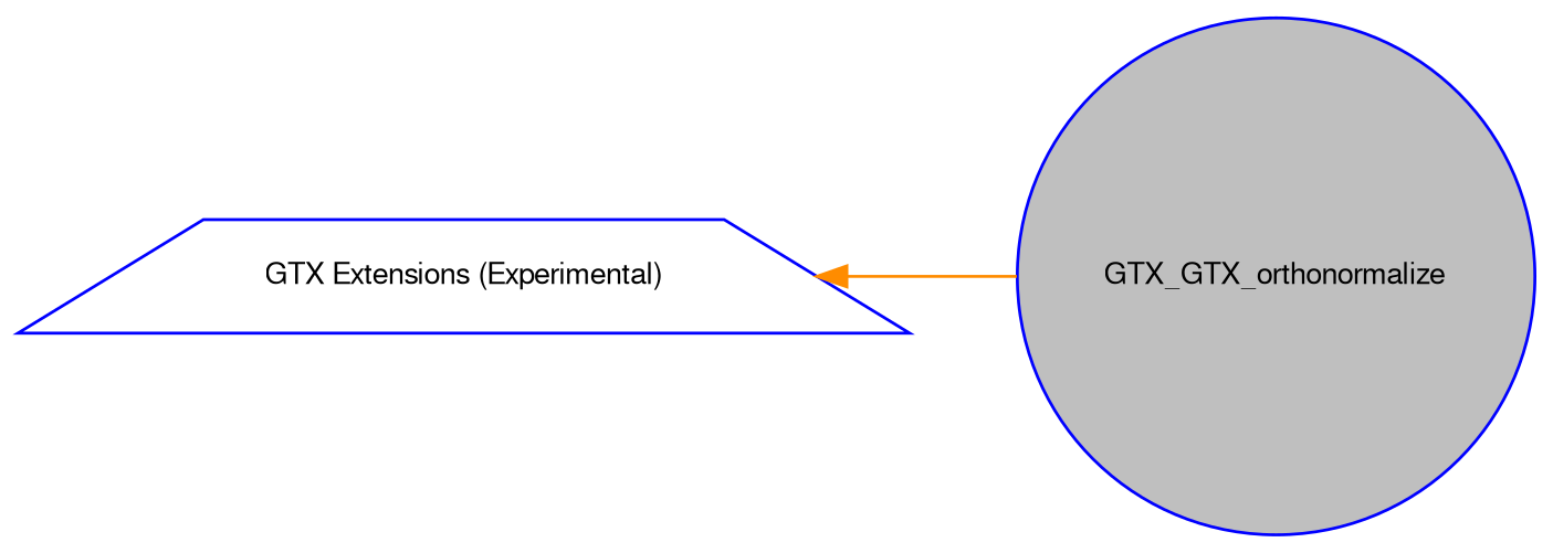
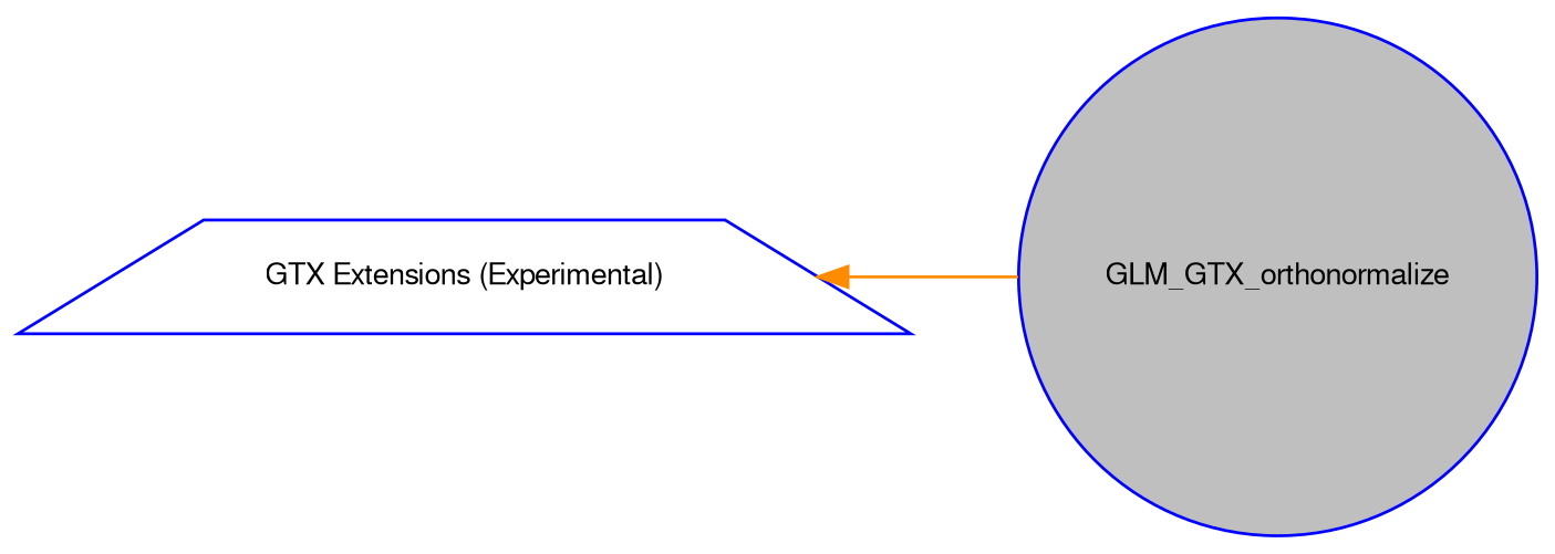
  digraph {
    rankdir=LR
    node [color=blue fontname=FreeSans fontsize=10]
    n1 [height=0.2 label="GTX Extensions (Experimental)" shape=trapezium width=0.4]
-   n2 [fillcolor=grey75 fontcolor=black height=0.2 label=GTX_GTX_orthonormalize shape=circle style=filled width=0.4]
+   n2 [fillcolor=grey75 fontcolor=black height=0.2 label=GLM_GTX_orthonormalize shape=circle style=filled width=0.4]
    n1 -> n2 [color=darkorange dir=back fontname=FreeSans fontsize=8 labelfontname=FreeSans labelfontsize=8 shape=plaintext style=solid]
  }
